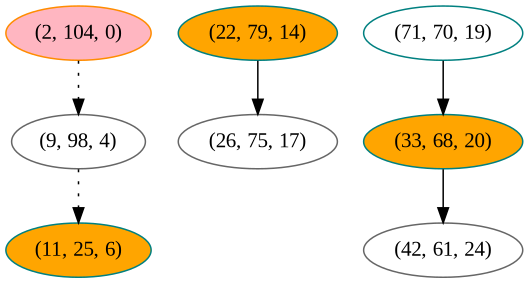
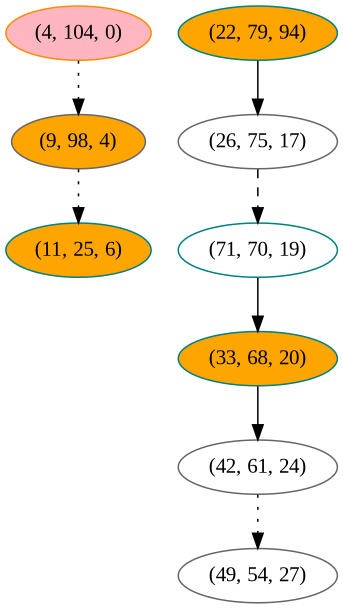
  digraph {
    fontname="Liberation Serif"
    node [color=gray40 fillcolor=white fontname="Liberation Serif" style=filled]
    edge [fontname="Liberation Serif" style=dotted]
-   "(2, 104, 0)" [color=darkorange fillcolor=lightpink]
-   "(9, 98, 4)"
+   "(2, 104, 0)" [color=darkorange fillcolor=lightpink label="(4, 104, 0)"]
+   "(9, 98, 4)" [fillcolor=orange]
    n3 [color=teal fillcolor=orange label="(11, 25, 6)"]
-   "(22, 79, 14)" [color=teal fillcolor=orange]
+   "(22, 79, 14)" [color=teal fillcolor=orange label="(22, 79, 94)"]
    "(26, 75, 17)"
    n6 [color=teal label="(71, 70, 19)"]
    "(33, 68, 20)" [color=teal fillcolor=orange]
    "(42, 61, 24)"
+   "(49, 54, 27)"
    "(2, 104, 0)" -> "(9, 98, 4)"
    "(9, 98, 4)" -> n3
    "(22, 79, 14)" -> "(26, 75, 17)" [style=solid]
+   "(26, 75, 17)" -> n6 [style=dashed]
    n6 -> "(33, 68, 20)" [style=solid]
    "(33, 68, 20)" -> "(42, 61, 24)" [style=solid]
+   "(42, 61, 24)" -> "(49, 54, 27)"
  }
